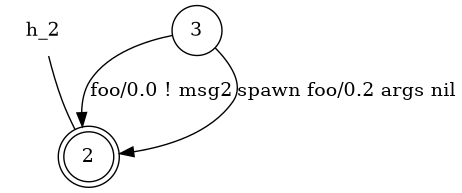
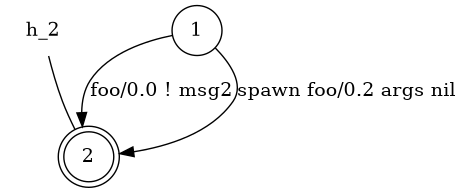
  digraph {
    rankdir=TB
    n1 [label=h_2 shape=plaintext]
    n2 [label=2 shape=doublecircle]
-   n3 [label=3 shape=circle]
+   n3 [label=1 shape=circle]
    n1 -> n2 [arrowhead=none]
    n3 -> n2 [label="foo/0.0 ! msg2"]
    n3 -> n2 [label="spawn foo/0.2 args nil"]
  }
